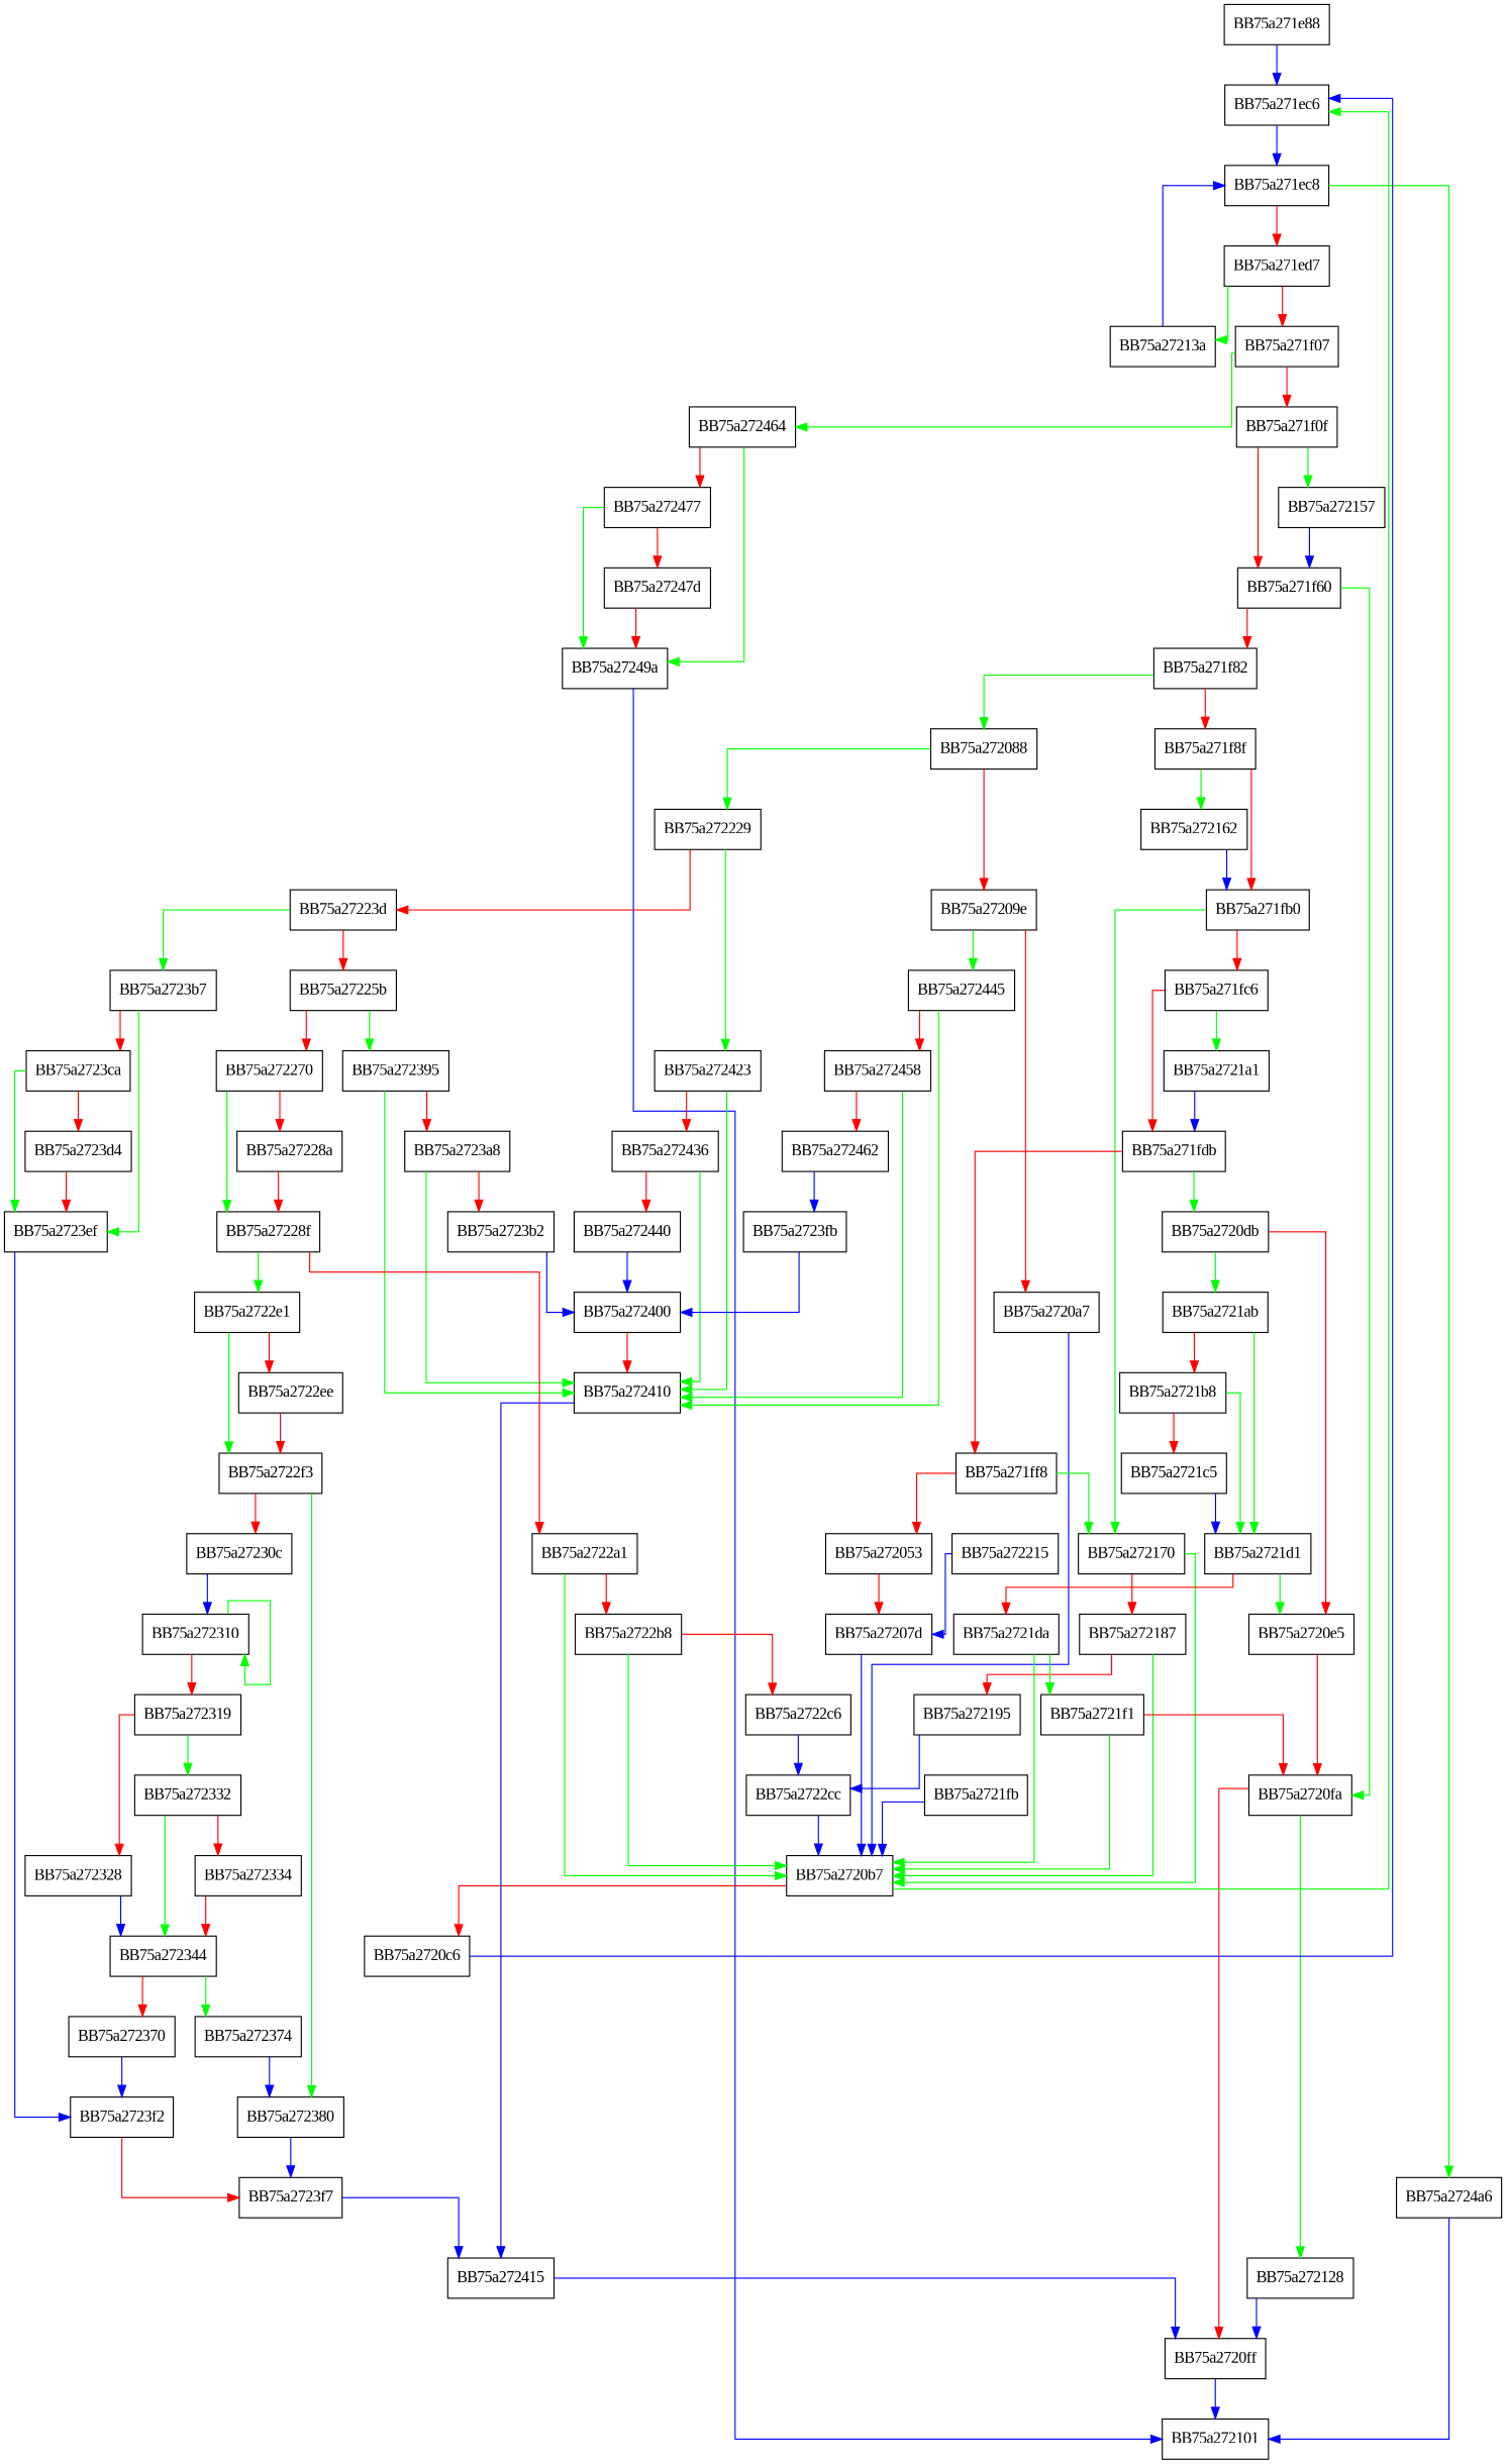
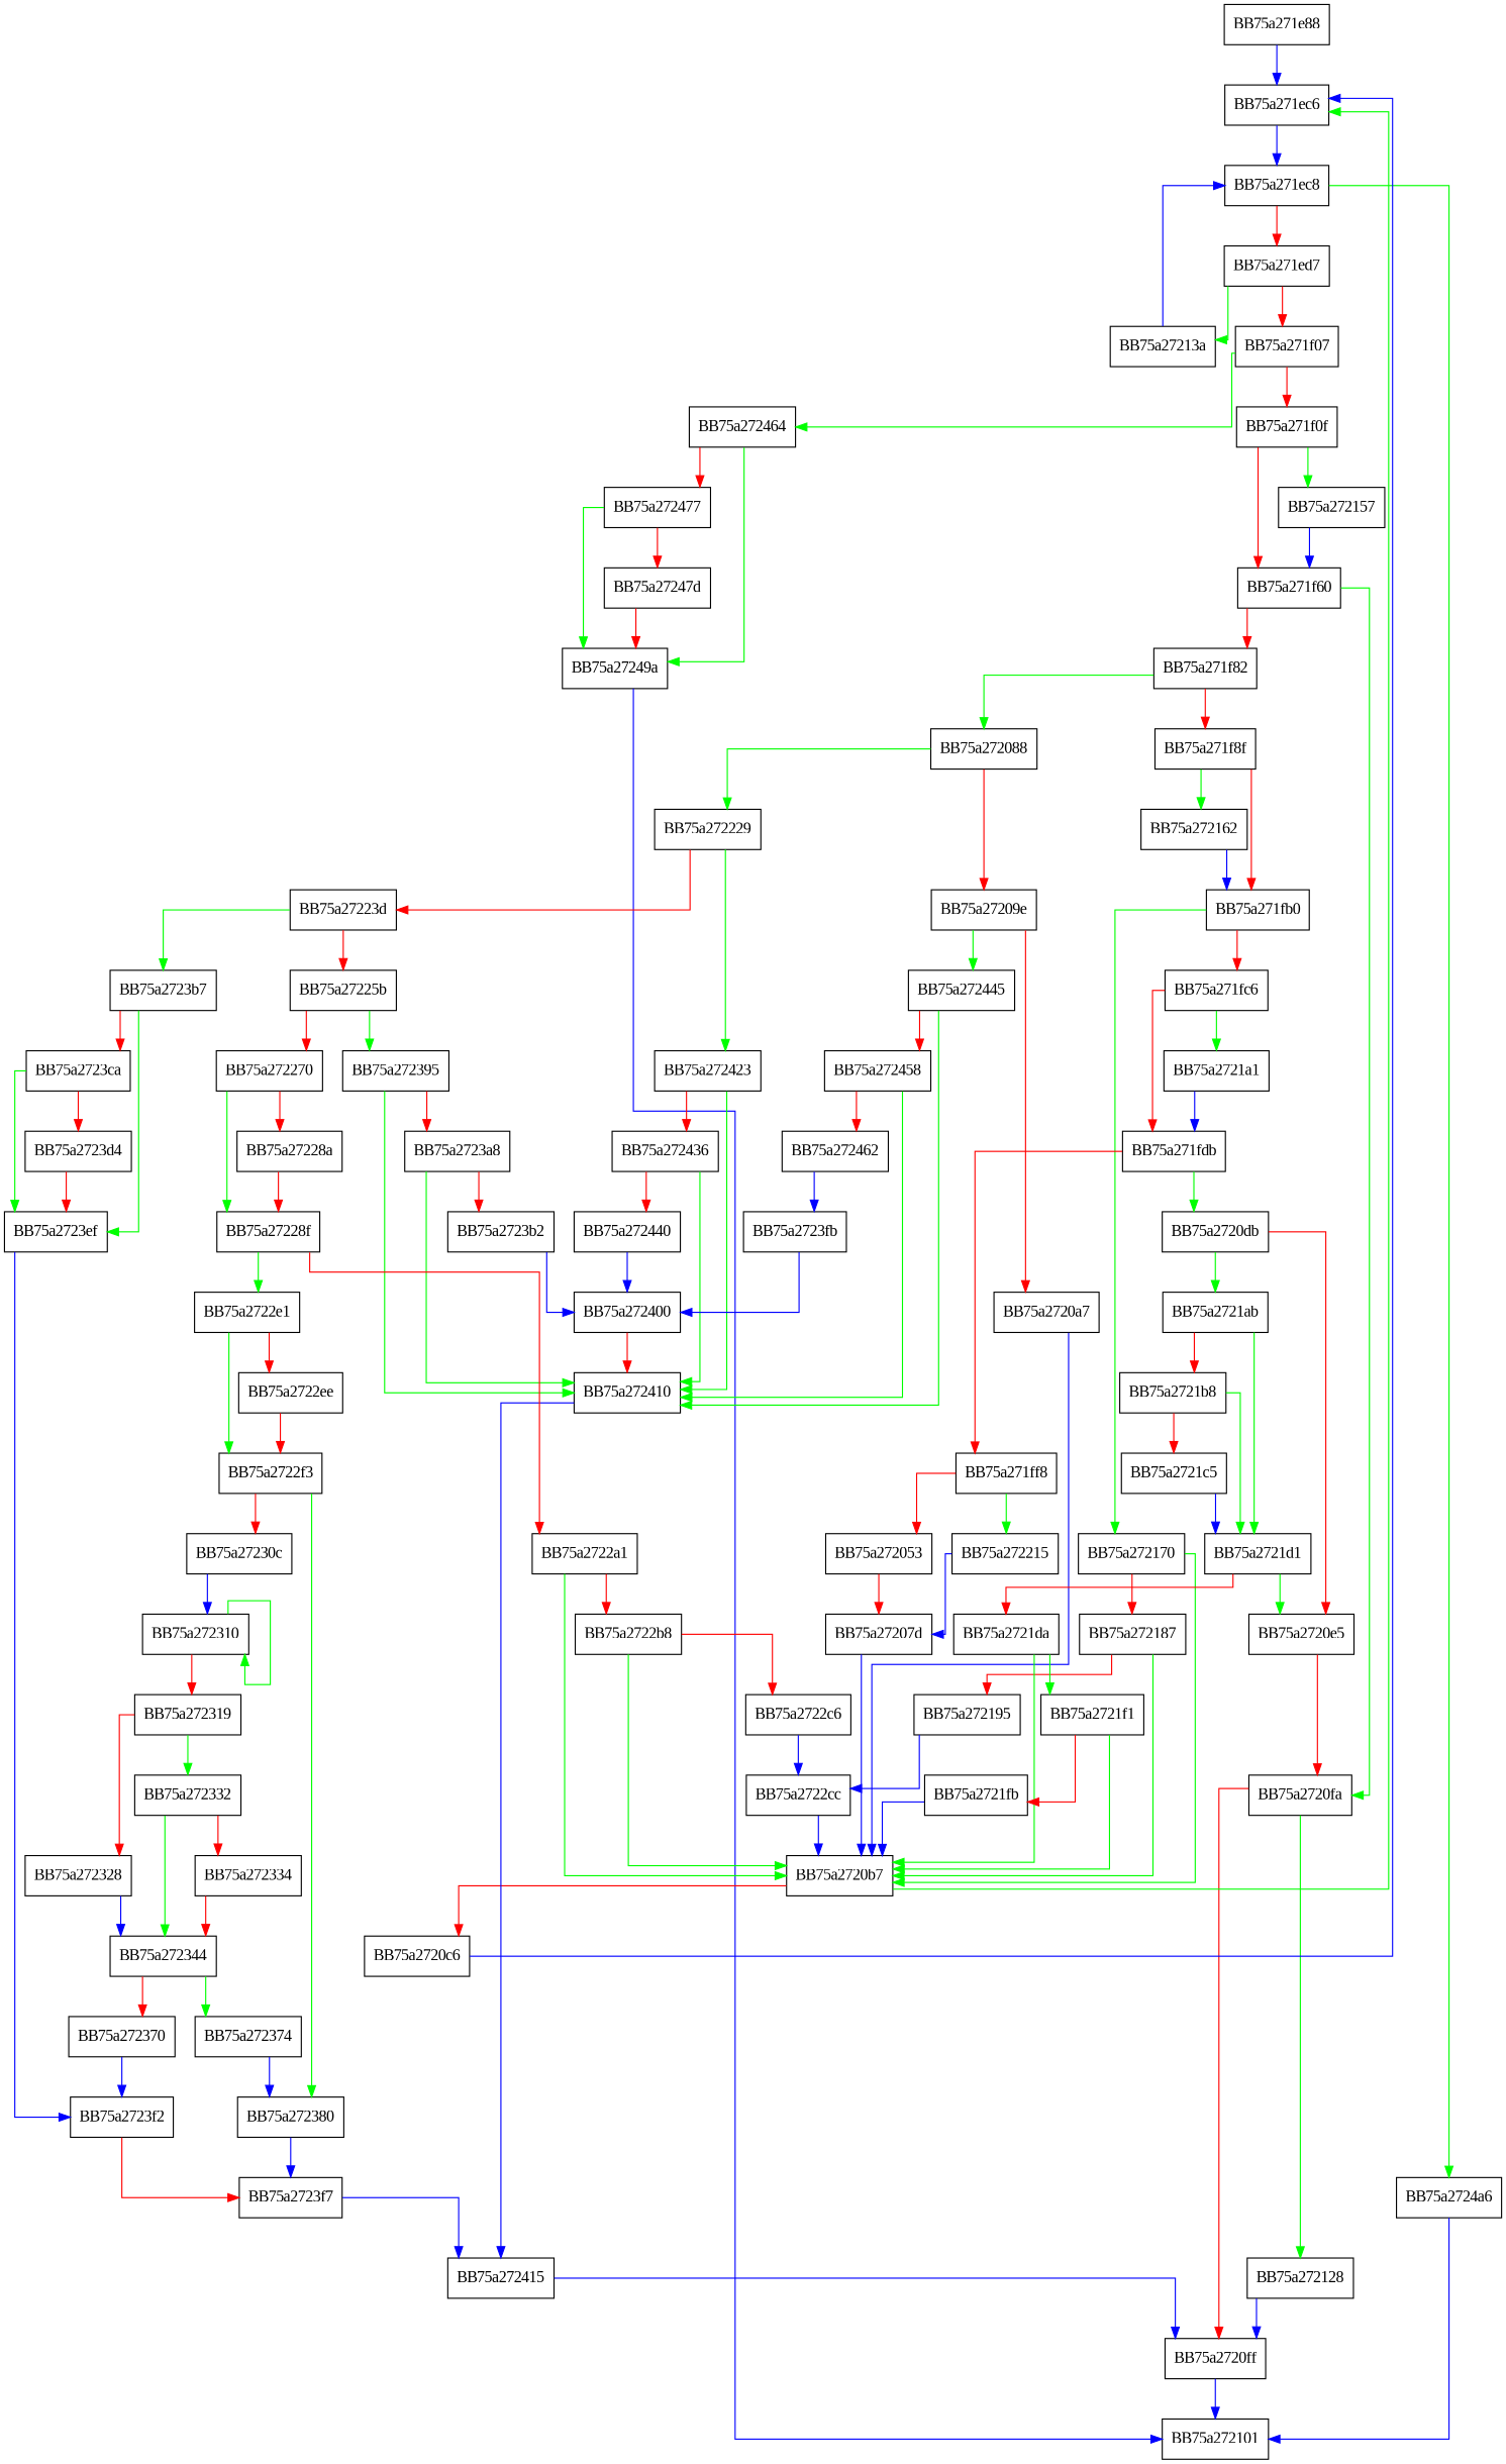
  digraph {
    fontname="Liberation Serif"
    splines=ortho
    node [fontname="Liberation Serif" shape=box]
    edge [color=red fontname="Liberation Serif"]
    BB75a271e88
    BB75a271ec6
    BB75a271ec8
    BB75a2724a6
    BB75a271ed7
    BB75a272101
    BB75a27213a
    BB75a271f07
    BB75a272464
    BB75a271f0f
    BB75a27249a
    BB75a272477
    BB75a272157
    BB75a271f60
    BB75a27247d
    BB75a2720fa
    BB75a271f82
    BB75a272128
    BB75a2720ff
    BB75a272088
    BB75a271f8f
    BB75a272229
    BB75a27209e
    BB75a272162
    BB75a271fb0
    BB75a272423
    BB75a27223d
    BB75a272445
    BB75a2720a7
    BB75a272170
    BB75a271fc6
    BB75a2720b7
    BB75a272187
    BB75a2721a1
    BB75a271fdb
    BB75a2720c6
    BB75a272195
    BB75a2720db
    BB75a271ff8
    BB75a2721ab
    BB75a2720e5
    BB75a272215
    BB75a272053
    BB75a2721d1
    BB75a2721b8
    BB75a27207d
    BB75a272410
    BB75a272436
    BB75a2723b7
    BB75a27225b
    BB75a272458
    BB75a272415
    BB75a272462
    BB75a2721da
    BB75a2721c5
    BB75a2722cc
    BB75a2721f1
    BB75a2721fb
    BB75a272440
    BB75a2723ef
    BB75a2723ca
    BB75a272395
    BB75a272270
    BB75a2723f2
    BB75a2723d4
    BB75a2723a8
    BB75a27228f
    BB75a27228a
    BB75a2723b2
    BB75a2722e1
    BB75a2722a1
    BB75a2722f3
    BB75a2722ee
    BB75a2722b8
    BB75a272380
    BB75a27230c
    BB75a2722c6
    BB75a2723f7
    BB75a272310
    BB75a272319
    BB75a272332
    BB75a272328
    BB75a272344
    BB75a272334
    BB75a272374
    BB75a272370
    BB75a272400
    BB75a2723fb
    BB75a271e88 -> BB75a271ec6 [color=blue]
    BB75a271ec6 -> BB75a271ec8 [color=blue]
    BB75a271ec8 -> BB75a2724a6 [color=green]
    BB75a271ec8 -> BB75a271ed7
    BB75a2724a6 -> BB75a272101 [color=blue]
    BB75a271ed7 -> BB75a27213a [color=green]
    BB75a271ed7 -> BB75a271f07
    BB75a27213a -> BB75a271ec8 [color=blue]
    BB75a271f07 -> BB75a272464 [color=green]
    BB75a271f07 -> BB75a271f0f
    BB75a272464 -> BB75a27249a [color=green]
    BB75a272464 -> BB75a272477
    BB75a271f0f -> BB75a272157 [color=green]
    BB75a271f0f -> BB75a271f60
    BB75a27249a -> BB75a272101 [color=blue]
    BB75a272477 -> BB75a27249a [color=green]
    BB75a272477 -> BB75a27247d
    BB75a272157 -> BB75a271f60 [color=blue]
    BB75a271f60 -> BB75a2720fa [color=green]
    BB75a271f60 -> BB75a271f82
    BB75a27247d -> BB75a27249a
    BB75a2720fa -> BB75a272128 [color=green]
    BB75a2720fa -> BB75a2720ff
    BB75a271f82 -> BB75a272088 [color=green]
    BB75a271f82 -> BB75a271f8f
    BB75a272128 -> BB75a2720ff [color=blue]
    BB75a2720ff -> BB75a272101 [color=blue]
    BB75a272088 -> BB75a272229 [color=green]
    BB75a272088 -> BB75a27209e
    BB75a271f8f -> BB75a272162 [color=green]
    BB75a271f8f -> BB75a271fb0
    BB75a272229 -> BB75a272423 [color=green]
    BB75a272229 -> BB75a27223d
    BB75a27209e -> BB75a272445 [color=green]
    BB75a27209e -> BB75a2720a7
    BB75a272162 -> BB75a271fb0 [color=blue]
    BB75a271fb0 -> BB75a272170 [color=green]
    BB75a271fb0 -> BB75a271fc6
    BB75a272423 -> BB75a272410 [color=green]
    BB75a272423 -> BB75a272436
    BB75a27223d -> BB75a2723b7 [color=green]
    BB75a27223d -> BB75a27225b
    BB75a272445 -> BB75a272410 [color=green]
    BB75a272445 -> BB75a272458
    BB75a2720a7 -> BB75a2720b7 [color=blue]
    BB75a272170 -> BB75a2720b7 [color=green]
    BB75a272170 -> BB75a272187
    BB75a271fc6 -> BB75a2721a1 [color=green]
    BB75a271fc6 -> BB75a271fdb
    BB75a2720b7 -> BB75a271ec6 [color=green]
    BB75a2720b7 -> BB75a2720c6
    BB75a272187 -> BB75a2720b7 [color=green]
    BB75a272187 -> BB75a272195
    BB75a2721a1 -> BB75a271fdb [color=blue]
    BB75a271fdb -> BB75a2720db [color=green]
    BB75a271fdb -> BB75a271ff8
    BB75a2720c6 -> BB75a271ec6 [color=blue]
    BB75a272195 -> BB75a2722cc [color=blue]
    BB75a2720db -> BB75a2721ab [color=green]
    BB75a2720db -> BB75a2720e5
-   BB75a271ff8 -> BB75a272170 [color=green]
+   BB75a271ff8 -> BB75a272215 [color=green]
    BB75a271ff8 -> BB75a272053
    BB75a2721ab -> BB75a2721d1 [color=green]
    BB75a2721ab -> BB75a2721b8
    BB75a2720e5 -> BB75a2720fa
    BB75a272215 -> BB75a27207d [color=blue]
    BB75a272053 -> BB75a27207d
    BB75a2721d1 -> BB75a2720e5 [color=green]
    BB75a2721d1 -> BB75a2721da
    BB75a2721b8 -> BB75a2721d1 [color=green]
    BB75a2721b8 -> BB75a2721c5
    BB75a27207d -> BB75a2720b7 [color=blue]
    BB75a272410 -> BB75a272415 [color=blue]
    BB75a272436 -> BB75a272410 [color=green]
    BB75a272436 -> BB75a272440
    BB75a2723b7 -> BB75a2723ef [color=green]
    BB75a2723b7 -> BB75a2723ca
    BB75a27225b -> BB75a272395 [color=green]
    BB75a27225b -> BB75a272270
    BB75a272458 -> BB75a272410 [color=green]
    BB75a272458 -> BB75a272462
    BB75a272415 -> BB75a2720ff [color=blue]
    BB75a272462 -> BB75a2723fb [color=blue]
    BB75a2721da -> BB75a2720b7 [color=green]
    BB75a2721da -> BB75a2721f1 [color=green]
    BB75a2721c5 -> BB75a2721d1 [color=blue]
    BB75a2722cc -> BB75a2720b7 [color=blue]
    BB75a2721f1 -> BB75a2720b7 [color=green]
-   BB75a2721f1 -> BB75a2720fa
+   BB75a2721f1 -> BB75a2721fb
    BB75a2721fb -> BB75a2720b7 [color=blue]
    BB75a272440 -> BB75a272400 [color=blue]
    BB75a2723ef -> BB75a2723f2 [color=blue]
    BB75a2723ca -> BB75a2723ef [color=green]
    BB75a2723ca -> BB75a2723d4
    BB75a272395 -> BB75a272410 [color=green]
    BB75a272395 -> BB75a2723a8
    BB75a272270 -> BB75a27228f [color=green]
    BB75a272270 -> BB75a27228a
    BB75a2723f2 -> BB75a2723f7
    BB75a2723d4 -> BB75a2723ef
    BB75a2723a8 -> BB75a272410 [color=green]
    BB75a2723a8 -> BB75a2723b2
    BB75a27228f -> BB75a2722e1 [color=green]
    BB75a27228f -> BB75a2722a1
    BB75a27228a -> BB75a27228f
    BB75a2723b2 -> BB75a272400 [color=blue]
    BB75a2722e1 -> BB75a2722f3 [color=green]
    BB75a2722e1 -> BB75a2722ee
    BB75a2722a1 -> BB75a2720b7 [color=green]
    BB75a2722a1 -> BB75a2722b8
    BB75a2722f3 -> BB75a272380 [color=green]
    BB75a2722f3 -> BB75a27230c
    BB75a2722ee -> BB75a2722f3
    BB75a2722b8 -> BB75a2720b7 [color=green]
    BB75a2722b8 -> BB75a2722c6
    BB75a272380 -> BB75a2723f7 [color=blue]
    BB75a27230c -> BB75a272310 [color=blue]
    BB75a2722c6 -> BB75a2722cc [color=blue]
    BB75a2723f7 -> BB75a272415 [color=blue]
    BB75a272310 -> BB75a272310 [color=green]
    BB75a272310 -> BB75a272319
    BB75a272319 -> BB75a272332 [color=green]
    BB75a272319 -> BB75a272328
    BB75a272332 -> BB75a272344 [color=green]
    BB75a272332 -> BB75a272334
    BB75a272328 -> BB75a272344 [color=blue]
    BB75a272344 -> BB75a272374 [color=green]
    BB75a272344 -> BB75a272370
    BB75a272334 -> BB75a272344
    BB75a272374 -> BB75a272380 [color=blue]
    BB75a272370 -> BB75a2723f2 [color=blue]
    BB75a272400 -> BB75a272410
    BB75a2723fb -> BB75a272400 [color=blue]
  }
